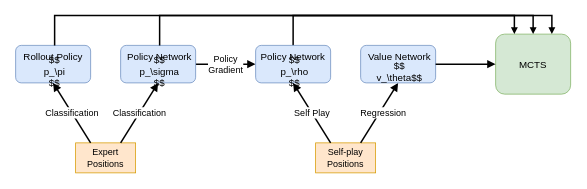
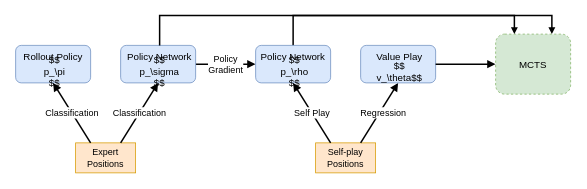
  <mxCell id="0" />
  <mxCell id="1" parent="0" />
  <mxCell id="2" value="Expert Positions" style="rounded=0;whiteSpace=wrap;html=1;fillColor=#ffe6cc;strokeColor=#d79b00;" parent="1" vertex="1"><mxGeometry x="100" y="190" width="80" height="40" as="geometry" /></mxCell>
  <mxCell id="3" value="&lt;font style=&quot;font-size: 12px&quot;&gt;Classification&lt;/font&gt;" style="endArrow=block;html=1;endFill=1;strokeWidth=2;exitX=0.25;exitY=0;exitDx=0;exitDy=0;entryX=0.5;entryY=1;entryDx=0;entryDy=0;" parent="1" source="2" target="7" edge="1"><mxGeometry width="50" height="50" relative="1" as="geometry"><mxPoint x="120" y="180" as="sourcePoint" /><mxPoint x="40" y="200" as="targetPoint" /></mxGeometry></mxCell>
  <mxCell id="4" value="&lt;font style=&quot;font-size: 12px&quot;&gt;Classification&lt;/font&gt;" style="endArrow=block;html=1;endFill=1;strokeWidth=2;exitX=0.75;exitY=0;exitDx=0;exitDy=0;entryX=0.5;entryY=1;entryDx=0;entryDy=0;" parent="1" source="2" target="18" edge="1"><mxGeometry width="50" height="50" relative="1" as="geometry"><mxPoint x="270" y="190" as="sourcePoint" /><mxPoint x="220" y="110" as="targetPoint" /></mxGeometry></mxCell>
  <mxCell id="5" value="" style="group" parent="1" vertex="1" connectable="0"><mxGeometry x="20" y="60" width="102" height="50" as="geometry" /></mxCell>
  <mxCell id="6" value="" style="group" parent="5" vertex="1" connectable="0"><mxGeometry width="102" height="50" as="geometry" /></mxCell>
  <mxCell id="7" value="" style="rounded=1;whiteSpace=wrap;html=1;fillColor=#dae8fc;strokeColor=#6c8ebf;" parent="6" vertex="1"><mxGeometry width="100" height="50" as="geometry" /></mxCell>
  <mxCell id="8" value="&lt;font style=&quot;font-size: 13px&quot;&gt;Rollout Policy&amp;nbsp;&lt;/font&gt;" style="text;html=1;strokeColor=none;fillColor=none;align=center;verticalAlign=middle;whiteSpace=wrap;rounded=0;" parent="6" vertex="1"><mxGeometry x="2" width="100" height="30" as="geometry" /></mxCell>
  <mxCell id="9" value="&lt;font style=&quot;font-size: 13px&quot;&gt;$$ p_\pi $$&lt;/font&gt;" style="text;html=1;strokeColor=none;fillColor=none;align=center;verticalAlign=middle;whiteSpace=wrap;rounded=0;" parent="6" vertex="1"><mxGeometry x="32" y="25" width="40" height="20" as="geometry" /></mxCell>
  <mxCell id="10" value="Self-play&lt;br&gt;Positions" style="rounded=0;whiteSpace=wrap;html=1;fillColor=#ffe6cc;strokeColor=#d79b00;" parent="1" vertex="1"><mxGeometry x="420" y="190" width="80" height="40" as="geometry" /></mxCell>
  <mxCell id="11" value="&lt;font style=&quot;font-size: 12px&quot;&gt;Self Play&lt;/font&gt;" style="endArrow=block;html=1;endFill=1;strokeWidth=2;exitX=0.25;exitY=0;exitDx=0;exitDy=0;entryX=0.5;entryY=1;entryDx=0;entryDy=0;" parent="1" source="10" target="24" edge="1"><mxGeometry width="50" height="50" relative="1" as="geometry"><mxPoint x="440" y="180" as="sourcePoint" /><mxPoint x="360" y="200" as="targetPoint" /></mxGeometry></mxCell>
  <mxCell id="12" value="&lt;font style=&quot;font-size: 12px&quot;&gt;Regression&lt;/font&gt;" style="endArrow=block;html=1;endFill=1;strokeWidth=2;exitX=0.75;exitY=0;exitDx=0;exitDy=0;entryX=0.5;entryY=1;entryDx=0;entryDy=0;" parent="1" source="10" target="14" edge="1"><mxGeometry x="0.056" y="-4" width="50" height="50" relative="1" as="geometry"><mxPoint x="590" y="190" as="sourcePoint" /><mxPoint x="540" y="110" as="targetPoint" /><mxPoint as="offset" /></mxGeometry></mxCell>
  <mxCell id="13" value="" style="group" parent="1" vertex="1" connectable="0"><mxGeometry x="480" y="60" width="102" height="50" as="geometry" /></mxCell>
  <mxCell id="14" value="" style="rounded=1;whiteSpace=wrap;html=1;fillColor=#dae8fc;strokeColor=#6c8ebf;" parent="13" vertex="1"><mxGeometry width="100" height="50" as="geometry" /></mxCell>
- <mxCell id="15" value="&lt;font style=&quot;font-size: 13px&quot;&gt;Value Network&lt;/font&gt;" style="text;html=1;strokeColor=none;fillColor=none;align=center;verticalAlign=middle;whiteSpace=wrap;rounded=0;" parent="13" vertex="1"><mxGeometry x="2" width="100" height="30" as="geometry" /></mxCell>
+ <mxCell id="15" value="&lt;font style=&quot;font-size: 13px&quot;&gt;Value Play&lt;/font&gt;" style="text;html=1;strokeColor=none;fillColor=none;align=center;verticalAlign=middle;whiteSpace=wrap;rounded=0;" parent="13" vertex="1"><mxGeometry x="2" width="100" height="30" as="geometry" /></mxCell>
  <mxCell id="16" value="&lt;font style=&quot;font-size: 13px&quot;&gt;$$ v_\theta$$&lt;/font&gt;" style="text;html=1;strokeColor=none;fillColor=none;align=center;verticalAlign=middle;whiteSpace=wrap;rounded=0;" parent="13" vertex="1"><mxGeometry x="32" y="25" width="40" height="20" as="geometry" /></mxCell>
  <mxCell id="17" value="&lt;font style=&quot;font-size: 12px&quot;&gt;Policy&lt;br&gt;Gradient&lt;/font&gt;" style="endArrow=block;html=1;endFill=1;strokeWidth=2;entryX=0;entryY=0.5;entryDx=0;entryDy=0;exitX=1;exitY=0.5;exitDx=0;exitDy=0;" parent="1" source="18" target="24" edge="1"><mxGeometry width="50" height="50" relative="1" as="geometry"><mxPoint x="310" y="83" as="sourcePoint" /><mxPoint x="340" y="-70" as="targetPoint" /></mxGeometry></mxCell>
  <mxCell id="18" value="" style="rounded=1;whiteSpace=wrap;html=1;fillColor=#dae8fc;strokeColor=#6c8ebf;" parent="1" vertex="1"><mxGeometry x="160" y="60" width="100" height="50" as="geometry" /></mxCell>
  <mxCell id="19" value="&lt;font style=&quot;font-size: 13px&quot;&gt;Policy Network&lt;/font&gt;" style="text;html=1;strokeColor=none;fillColor=none;align=center;verticalAlign=middle;whiteSpace=wrap;rounded=0;" parent="1" vertex="1"><mxGeometry x="162" y="60" width="100" height="30" as="geometry" /></mxCell>
  <mxCell id="20" value="&lt;font style=&quot;font-size: 13px&quot;&gt;$$ p_\sigma $$&lt;/font&gt;" style="text;html=1;strokeColor=none;fillColor=none;align=center;verticalAlign=middle;whiteSpace=wrap;rounded=0;" parent="1" vertex="1"><mxGeometry x="192" y="85" width="40" height="20" as="geometry" /></mxCell>
- <mxCell id="21" value="&lt;font style=&quot;font-size: 13px&quot;&gt;MCTS&lt;/font&gt;" style="rounded=1;whiteSpace=wrap;html=1;fillColor=#d5e8d4;strokeColor=#82b366;" vertex="1" parent="1"><mxGeometry x="660" y="45" width="100" height="80" as="geometry" /></mxCell>
+ <mxCell id="21" value="&lt;font style=&quot;font-size: 13px&quot;&gt;MCTS&lt;/font&gt;" style="rounded=1;whiteSpace=wrap;html=1;fillColor=#d5e8d4;strokeColor=#82b366;dashed=1;" vertex="1" parent="1"><mxGeometry x="660" y="45" width="100" height="80" as="geometry" /></mxCell>
  <mxCell id="22" value="" style="endArrow=block;html=1;endFill=1;strokeWidth=2;exitX=1;exitY=0.5;exitDx=0;exitDy=0;entryX=0;entryY=0.5;entryDx=0;entryDy=0;" edge="1" parent="1" source="14" target="21"><mxGeometry x="0.528" y="-2" width="50" height="50" relative="1" as="geometry"><mxPoint x="560" y="20" as="sourcePoint" /><mxPoint x="610" y="-60" as="targetPoint" /><mxPoint as="offset" /></mxGeometry></mxCell>
  <mxCell id="23" value="" style="endArrow=block;html=1;endFill=1;strokeWidth=2;entryX=0.25;entryY=0;entryDx=0;entryDy=0;exitX=0.5;exitY=0;exitDx=0;exitDy=0;rounded=0;endSize=4;" edge="1" parent="1" source="24" target="21"><mxGeometry width="50" height="50" relative="1" as="geometry"><mxPoint x="500" y="20" as="sourcePoint" /><mxPoint x="492" y="-80" as="targetPoint" /><Array as="points"><mxPoint x="390" y="20" /><mxPoint x="685" y="20" /></Array></mxGeometry></mxCell>
  <mxCell id="24" value="" style="rounded=1;whiteSpace=wrap;html=1;fillColor=#dae8fc;strokeColor=#6c8ebf;" parent="1" vertex="1"><mxGeometry x="340" y="60" width="100" height="50" as="geometry" /></mxCell>
  <mxCell id="25" value="&lt;font style=&quot;font-size: 13px&quot;&gt;Policy Network&lt;/font&gt;" style="text;html=1;strokeColor=none;fillColor=none;align=center;verticalAlign=middle;whiteSpace=wrap;rounded=0;" parent="1" vertex="1"><mxGeometry x="340" y="60" width="100" height="30" as="geometry" /></mxCell>
  <mxCell id="26" value="&lt;font style=&quot;font-size: 13px&quot;&gt;$$ p_\rho $$&lt;/font&gt;" style="text;html=1;strokeColor=none;fillColor=none;align=center;verticalAlign=middle;whiteSpace=wrap;rounded=0;" parent="1" vertex="1"><mxGeometry x="372" y="85" width="40" height="20" as="geometry" /></mxCell>
  <mxCell id="27" value="" style="endArrow=block;html=1;endFill=1;strokeWidth=2;entryX=0.75;entryY=0;entryDx=0;entryDy=0;rounded=0;exitX=0.5;exitY=0;exitDx=0;exitDy=0;endSize=4;" edge="1" parent="1" source="19" target="21"><mxGeometry width="50" height="50" relative="1" as="geometry"><mxPoint x="220" y="30" as="sourcePoint" /><mxPoint x="695" y="15" as="targetPoint" /><Array as="points"><mxPoint x="212" y="20" /><mxPoint x="735" y="20" /></Array></mxGeometry></mxCell>
- <mxCell id="28" value="" style="endArrow=block;html=1;endFill=1;strokeWidth=2;entryX=0.5;entryY=0;entryDx=0;entryDy=0;rounded=0;exitX=0.5;exitY=0;exitDx=0;exitDy=0;startSize=6;endSize=4;" edge="1" parent="1" source="8" target="21"><mxGeometry width="50" height="50" relative="1" as="geometry"><mxPoint x="222" y="10" as="sourcePoint" /><mxPoint x="745" y="-5" as="targetPoint" /><Array as="points"><mxPoint x="72" y="20" /><mxPoint x="710" y="20" /></Array></mxGeometry></mxCell>
